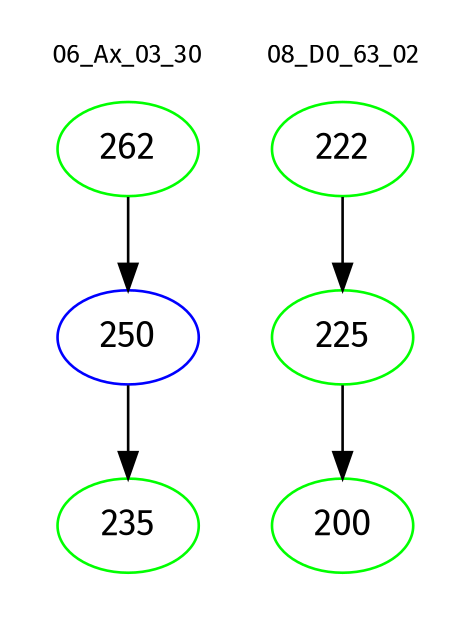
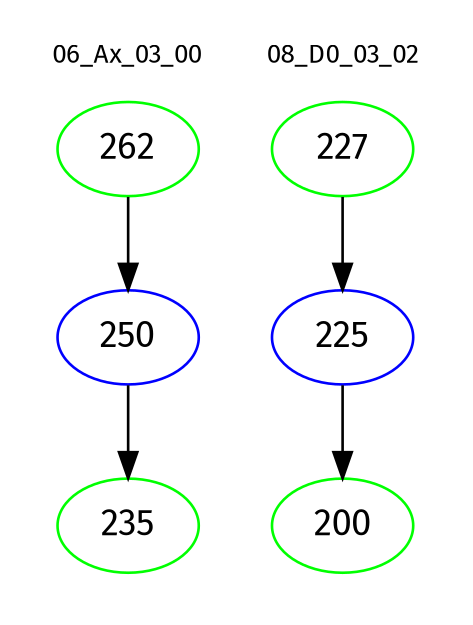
  digraph {
    fontname="Fira Sans"
    node [color=green fontname="Fira Sans"]
    edge [color=black fontname="Fira Sans"]
    n1 [label=262]
    n2 [color=blue label=250]
    n3 [label=235]
-   n4 [label=222]
-   n5 [label=225]
+   n4 [label=227]
+   n5 [color=blue label=225]
    n6 [label=200]
    subgraph cluster_1 {
      color=white
      fontsize=10
-     label="06_Ax_03_30"
+     label="06_Ax_03_00"
      n1
      n2
      n3
    }
    subgraph cluster_2 {
      color=white
      fontsize=10
-     label="08_D0_63_02"
+     label="08_D0_03_02"
      n4
      n5
      n6
    }
    n1 -> n2
    n2 -> n3
    n4 -> n5
    n5 -> n6
  }
